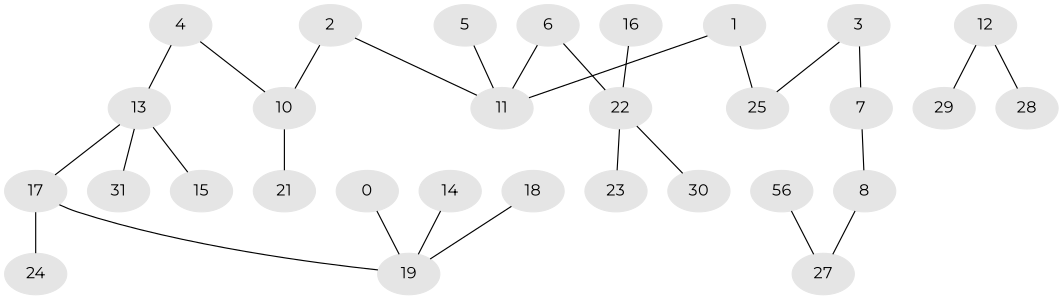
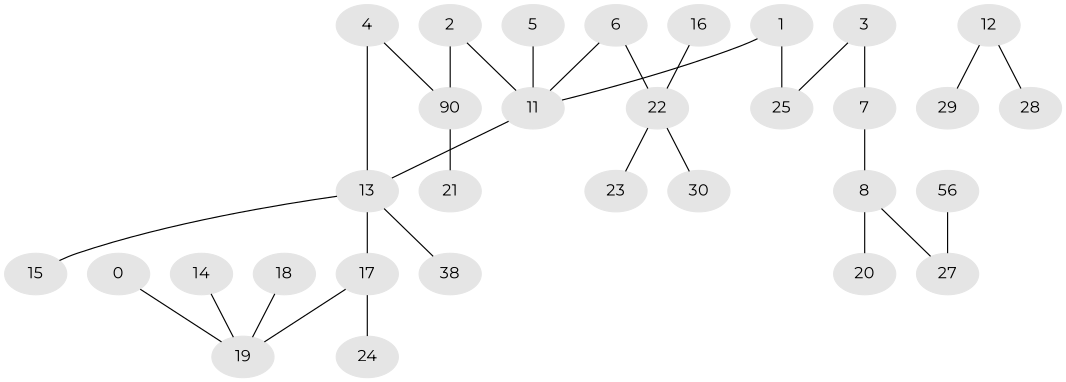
  graph {
    fontname=Montserrat
    node [color=gray90 fontname=Montserrat style=filled]
    edge [fontname=Montserrat weight=1.0]
    1
    11
    25
    13
    2
-   10
+   10 [label=90]
    3
    7
    8
    4
    21
    15
    17
-   31
+   31 [label=38]
    5
    6
    22
    23
    30
+   20
    27
    n22 [label=0]
    19
    12
    29
    28
    24
    14
    16
    18
    n31 [label=56]
    1 -- 11
    1 -- 25
+   11 -- 13
    13 -- 15
    13 -- 17
    13 -- 31
    2 -- 11
    2 -- 10
    10 -- 21
    3 -- 25
    3 -- 7
    7 -- 8
+   8 -- 20
    8 -- 27
    4 -- 13
    4 -- 10
    17 -- 19
    17 -- 24
    5 -- 11
    6 -- 11
    6 -- 22
    22 -- 23
    22 -- 30
    n22 -- 19
    12 -- 29
    12 -- 28
    14 -- 19
    16 -- 22
    18 -- 19
    n31 -- 27
  }
